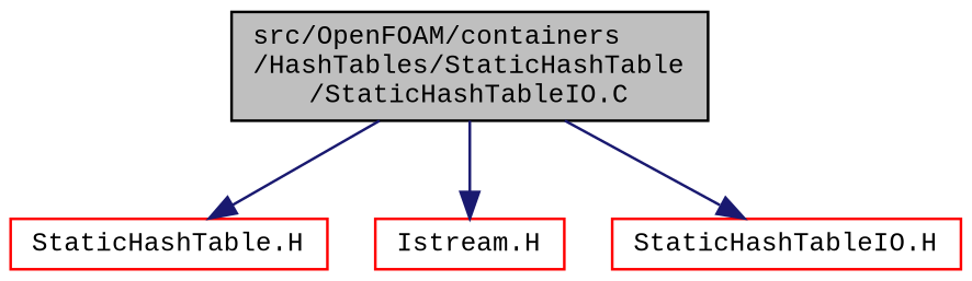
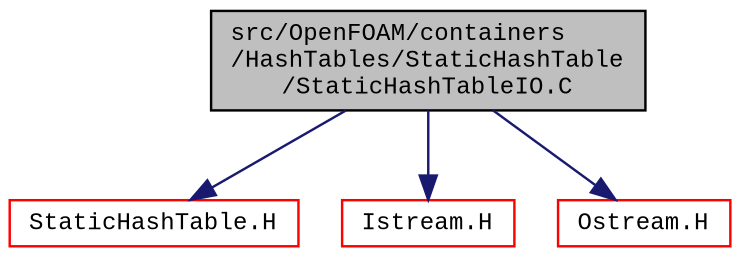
  digraph {
    fontname="Liberation Mono"
    node [color=red fontname="Liberation Mono" fontsize=10 shape=record]
    edge [color=midnightblue fontname="Liberation Mono" fontsize=10 labelfontname=FreeSans labelfontsize=10 style=solid]
    n1 [color=black fillcolor=grey75 fontcolor=black height=0.2 label="src/OpenFOAM/containers\l/HashTables/StaticHashTable\l/StaticHashTableIO.C" style=filled width=0.4]
    n2 [height=0.2 label="StaticHashTable.H" width=0.4]
    n3 [height=0.2 label="Istream.H" width=0.4]
-   n4 [height=0.2 label="StaticHashTableIO.H" width=0.4]
+   n4 [height=0.2 label="Ostream.H" width=0.4]
    n1 -> n2
    n1 -> n3
    n1 -> n4
  }
